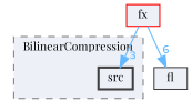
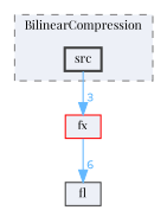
  digraph {
    compound=true
    fontname="Playfair Display"
    node [color=grey25 fillcolor="#edf0f7" fontname="Playfair Display" fontsize=10 shape=box style=filled]
    edge [color=steelblue1 fontcolor=steelblue1 fontname="Playfair Display" fontsize=10 labeldistance=1.5 labelfontname=Helvetica labelfontsize=10]
    n1 [height=0.2 label=src style="filled,bold" width=0.4]
    n2 [color=red height=0.2 label=fx width=0.4]
    n3 [height=0.2 label=fl width=0.4]
    subgraph cluster_1 {
      bgcolor="#edf0f7"
      fontsize=10
      label=BilinearCompression
      pencolor=grey50
      style="filled,dashed"
      n1
    }
-   n2 -> n1 [headlabel=3]
+   n1 -> n2 [headlabel=3]
    n2 -> n3 [headlabel=6]
  }
